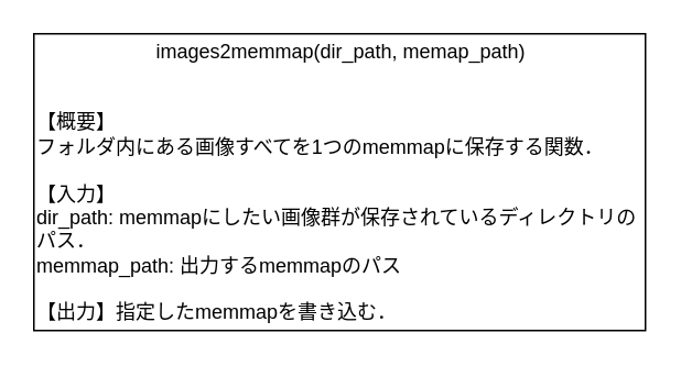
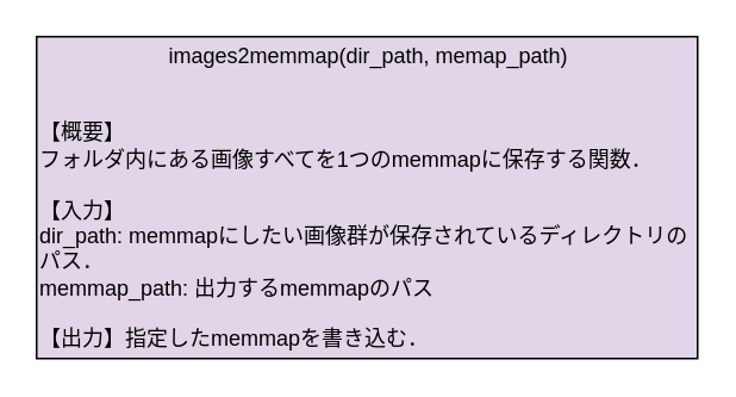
  <mxCell id="0" />
  <mxCell id="1" parent="0" />
- <mxCell id="2" value="&lt;div style=&quot;text-align: center&quot;&gt;images2memmap(dir_path, memap_path)&lt;span&gt;&lt;br&gt;&lt;/span&gt;&lt;/div&gt;&lt;div style=&quot;text-align: center&quot;&gt;&lt;br&gt;&lt;/div&gt;&lt;div style=&quot;text-align: center&quot;&gt;&lt;br&gt;&lt;/div&gt;&lt;div&gt;&lt;span&gt;【概要】&lt;/span&gt;&lt;/div&gt;&lt;div&gt;&lt;span&gt;フォルダ内にある画像すべてを1つのmemmapに保存する関数．&lt;/span&gt;&lt;/div&gt;&lt;div&gt;&lt;br&gt;&lt;/div&gt;&lt;div&gt;&lt;span&gt;【入力】&lt;/span&gt;&lt;/div&gt;&lt;div&gt;&lt;span&gt;dir_path: memmapにしたい画像群が保存されているディレクトリのパス．&lt;/span&gt;&lt;/div&gt;memmap_path: 出力するmemmapのパス&lt;br&gt;&lt;br&gt;【出力】指定したmemmapを書き込む．&lt;br&gt;" style="rounded=0;whiteSpace=wrap;html=1;align=left;" parent="1" vertex="1"><mxGeometry x="20" y="20" width="370" height="180" as="geometry" /></mxCell>
+ <mxCell id="2" value="&lt;div style=&quot;text-align: center&quot;&gt;images2memmap(dir_path, memap_path)&lt;span&gt;&lt;br&gt;&lt;/span&gt;&lt;/div&gt;&lt;div style=&quot;text-align: center&quot;&gt;&lt;br&gt;&lt;/div&gt;&lt;div style=&quot;text-align: center&quot;&gt;&lt;br&gt;&lt;/div&gt;&lt;div&gt;&lt;span&gt;【概要】&lt;/span&gt;&lt;/div&gt;&lt;div&gt;&lt;span&gt;フォルダ内にある画像すべてを1つのmemmapに保存する関数．&lt;/span&gt;&lt;/div&gt;&lt;div&gt;&lt;br&gt;&lt;/div&gt;&lt;div&gt;&lt;span&gt;【入力】&lt;/span&gt;&lt;/div&gt;&lt;div&gt;&lt;span&gt;dir_path: memmapにしたい画像群が保存されているディレクトリのパス．&lt;/span&gt;&lt;/div&gt;memmap_path: 出力するmemmapのパス&lt;br&gt;&lt;br&gt;【出力】指定したmemmapを書き込む．&lt;br&gt;" style="rounded=0;whiteSpace=wrap;html=1;align=left;fillColor=#e1d5e7;" parent="1" vertex="1"><mxGeometry x="20" y="20" width="370" height="180" as="geometry" /></mxCell>
